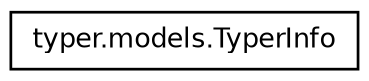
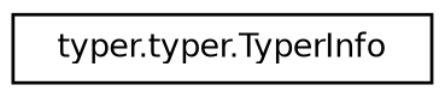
  digraph {
    rankdir=LR
-   n1 [color=black fillcolor=white fontname=Helvetica fontsize=10 height=0.2 label="typer.models.TyperInfo" shape=record style=filled width=0.4]
+   n1 [color=black fillcolor=white fontname=Helvetica fontsize=10 height=0.2 label="typer.typer.TyperInfo" shape=record style=filled width=0.4]
  }
